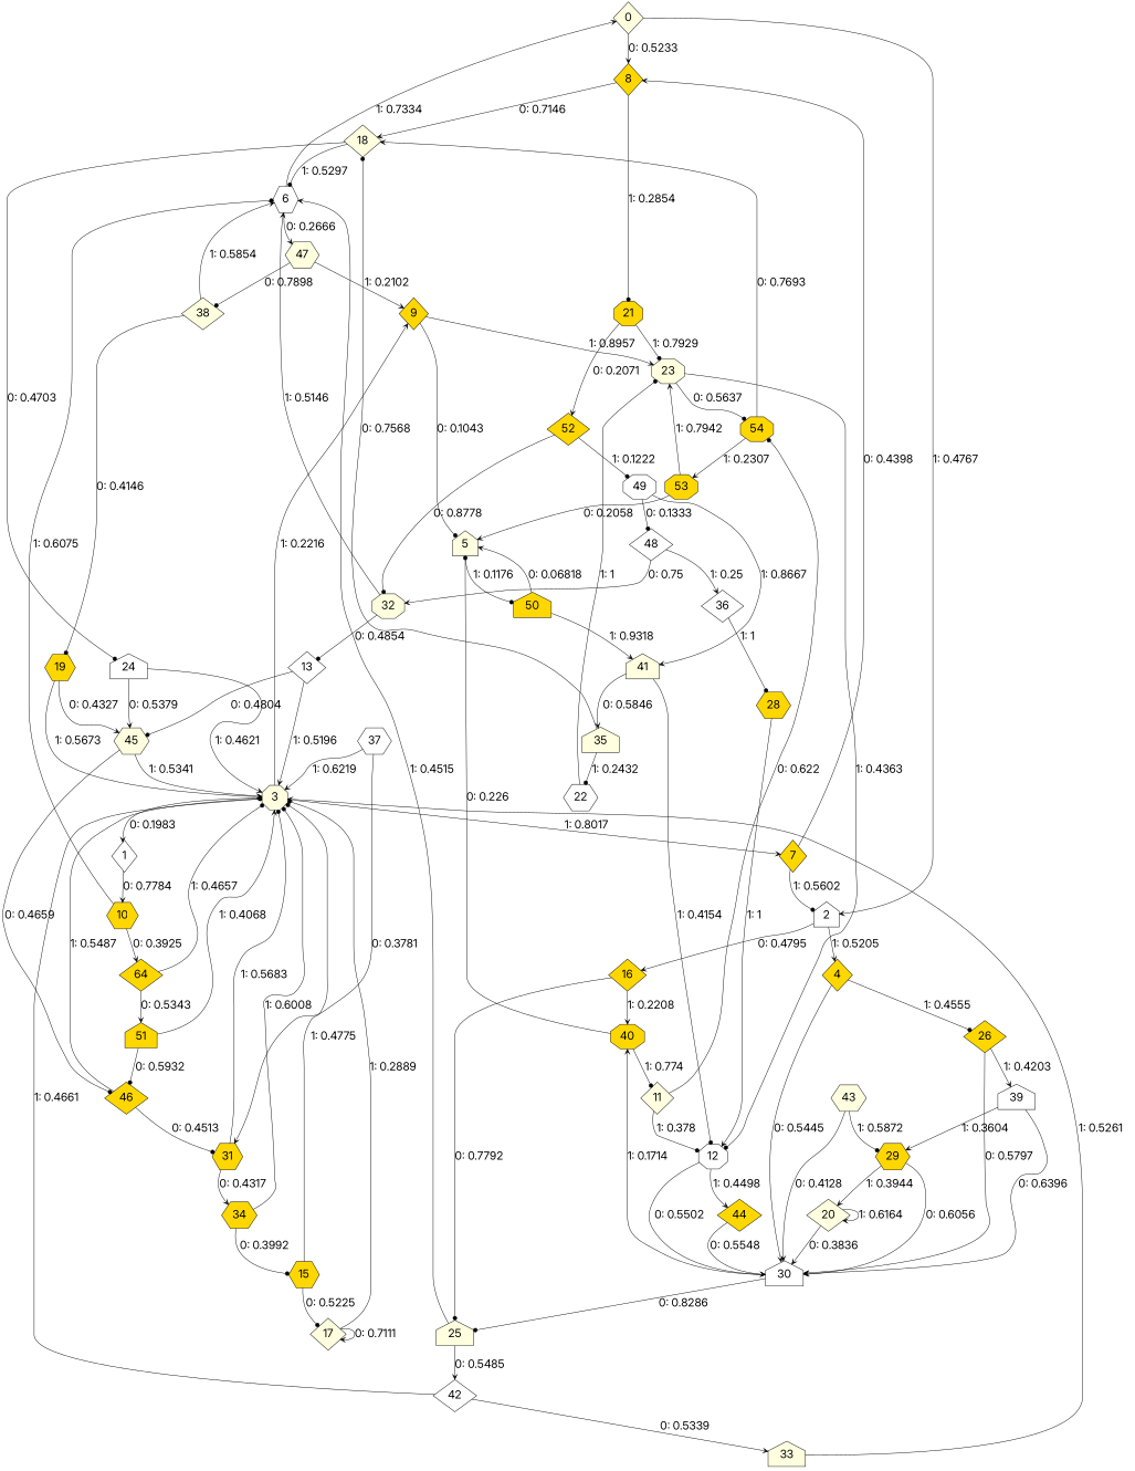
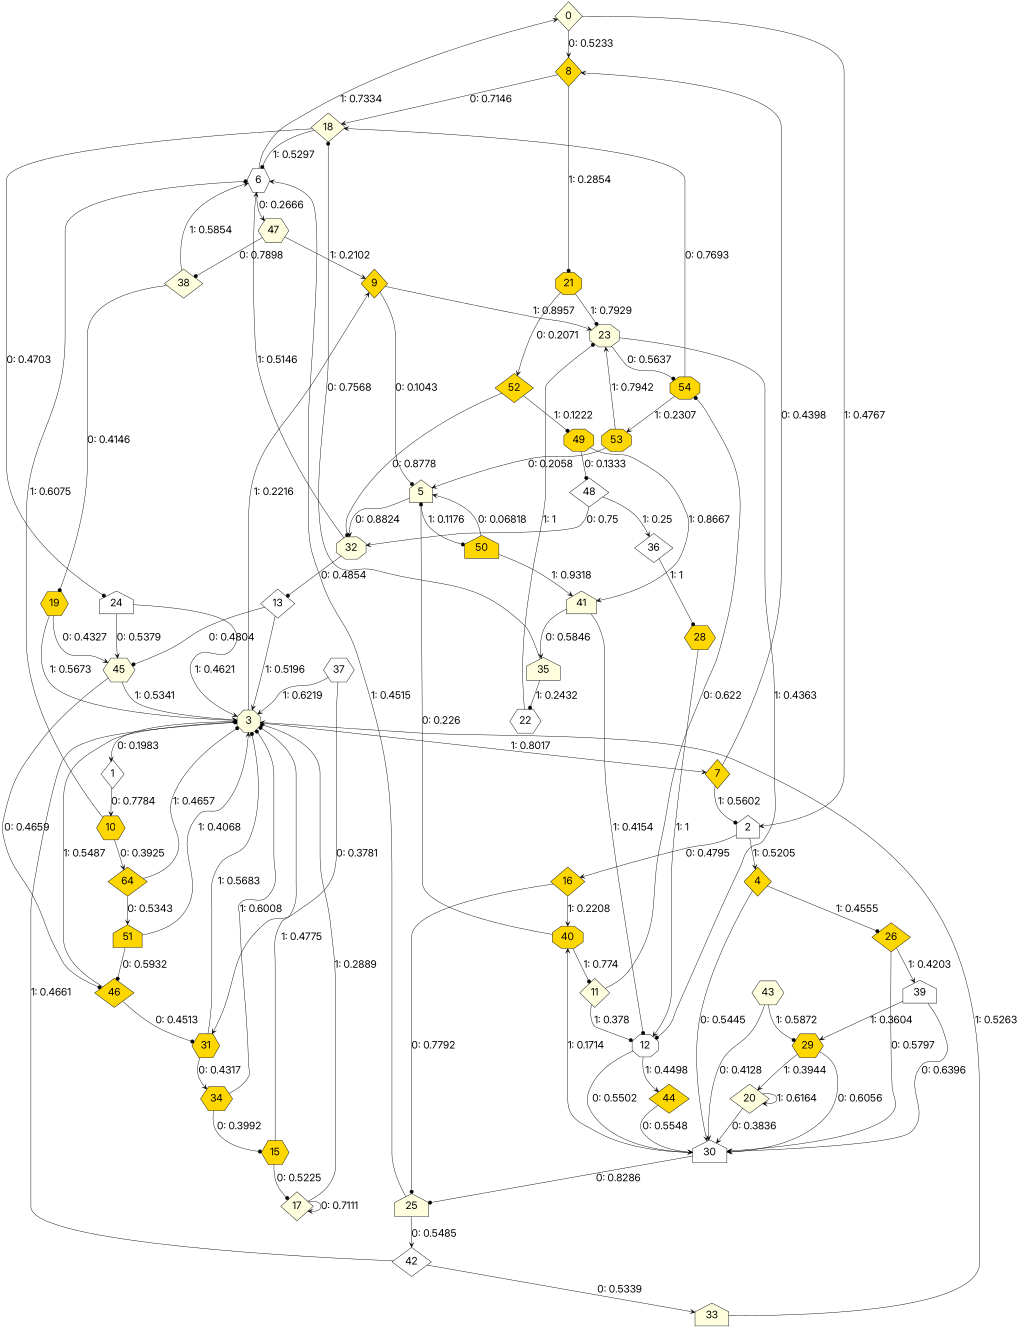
  digraph {
    fontname=Inter
    node [fillcolor=gold fontname=Inter fontsize=24 shape=diamond style=filled]
    edge [arrowhead=vee fontname=Inter fontsize=24]
    0 [fillcolor=lightyellow]
    8
    2 [fillcolor=white shape=house]
    18 [fillcolor=lightyellow]
    21 [shape=octagon]
    16
    4
    6 [fillcolor=white shape=hexagon]
    24 [fillcolor=white shape=house]
    23 [fillcolor=lightyellow shape=octagon]
    52
    25 [fillcolor=lightyellow shape=house]
    40 [shape=octagon]
    30 [fillcolor=white shape=house]
    26
    1 [fillcolor=white]
    10 [shape=hexagon]
    n18 [label=64]
    5 [fillcolor=lightyellow shape=house]
    9
    47 [fillcolor=lightyellow shape=hexagon]
    3 [fillcolor=lightyellow shape=octagon]
    51 [shape=house]
    32 [fillcolor=lightyellow shape=octagon]
    50 [shape=house]
    54 [shape=octagon]
    12 [fillcolor=white shape=octagon]
    42 [fillcolor=white]
    11 [fillcolor=lightyellow]
    39 [fillcolor=white shape=house]
    7
    29 [shape=hexagon]
    13 [fillcolor=white]
    41 [fillcolor=lightyellow shape=house]
    45 [fillcolor=lightyellow shape=hexagon]
    35 [fillcolor=lightyellow shape=house]
    38 [fillcolor=lightyellow]
    19 [shape=hexagon]
-   49 [fillcolor=white shape=octagon]
+   49 [shape=octagon]
    53 [shape=octagon]
    44
    46
    31 [shape=hexagon]
    15 [shape=hexagon]
    17 [fillcolor=lightyellow]
    33 [fillcolor=lightyellow shape=house]
    20 [fillcolor=lightyellow]
    48 [fillcolor=white]
    22 [fillcolor=white shape=hexagon]
    43 [fillcolor=lightyellow shape=hexagon]
    28 [shape=hexagon]
    34 [shape=hexagon]
    37 [fillcolor=white shape=hexagon]
    36 [fillcolor=white]
    0 -> 8 [label="0: 0.5233   "]
    0 -> 2 [label="1: 0.4767   "]
    8 -> 18 [label="0: 0.7146   "]
    8 -> 21 [arrowhead=dot label="1: 0.2854   "]
    2 -> 16 [label="0: 0.4795   "]
    2 -> 4 [label="1: 0.5205   "]
    18 -> 6 [arrowhead=dot label="1: 0.5297   "]
    18 -> 24 [arrowhead=dot label="0: 0.4703   "]
    21 -> 23 [arrowhead=dot label="1: 0.7929   "]
    21 -> 52 [label="0: 0.2071   "]
    16 -> 25 [arrowhead=dot label="0: 0.7792   "]
    16 -> 40 [label="1: 0.2208   "]
    4 -> 30 [label="0: 0.5445   "]
    4 -> 26 [arrowhead=dot label="1: 0.4555   "]
    6 -> 0 [label="1: 0.7334   "]
    6 -> 47 [label="0: 0.2666   "]
    24 -> 3 [label="1: 0.4621   "]
    24 -> 45 [label="0: 0.5379   "]
    23 -> 54 [arrowhead=dot label="0: 0.5637   "]
    23 -> 12 [arrowhead=dot label="1: 0.4363   "]
    52 -> 32 [arrowhead=dot label="0: 0.8778   "]
    52 -> 49 [arrowhead=dot label="1: 0.1222   "]
    25 -> 6 [label="1: 0.4515   "]
    25 -> 42 [label="0: 0.5485   "]
    40 -> 5 [arrowhead=dot label="0: 0.226    "]
    40 -> 11 [arrowhead=dot label="1: 0.774    "]
    30 -> 25 [arrowhead=dot label="0: 0.8286   "]
    30 -> 40 [label="1: 0.1714   "]
    26 -> 30 [label="0: 0.5797   "]
    26 -> 39 [label="1: 0.4203   "]
    1 -> 10 [label="0: 0.7784   "]
    10 -> 6 [arrowhead=dot label="1: 0.6075   "]
    10 -> n18 [label="0: 0.3925   "]
    n18 -> 3 [arrowhead=dot label="1: 0.4657   "]
    n18 -> 51 [label="0: 0.5343   "]
+   5 -> 32 [label="0: 0.8824   "]
    5 -> 50 [arrowhead=dot label="1: 0.1176   "]
    9 -> 23 [label="1: 0.8957   "]
    9 -> 5 [arrowhead=dot label="0: 0.1043   "]
    47 -> 9 [label="1: 0.2102   "]
    47 -> 38 [arrowhead=dot label="0: 0.7898   "]
    3 -> 1 [label="0: 0.1983   "]
    3 -> 9 [label="1: 0.2216   "]
    3 -> 7 [label="1: 0.8017   "]
    51 -> 3 [label="1: 0.4068   "]
    51 -> 46 [arrowhead=dot label="0: 0.5932   "]
    32 -> 6 [label="1: 0.5146   "]
    32 -> 13 [arrowhead=dot label="0: 0.4854   "]
    50 -> 5 [label="0: 0.06818  "]
    50 -> 41 [label="1: 0.9318   "]
    54 -> 18 [label="0: 0.7693   "]
    54 -> 53 [label="1: 0.2307   "]
    12 -> 30 [label="0: 0.5502   "]
    12 -> 44 [label="1: 0.4498   "]
    42 -> 3 [arrowhead=dot label="1: 0.4661   "]
    42 -> 33 [label="0: 0.5339   "]
    11 -> 54 [arrowhead=dot label="0: 0.622    "]
    11 -> 12 [arrowhead=dot label="1: 0.378    "]
    39 -> 30 [label="0: 0.6396   "]
    39 -> 29 [label="1: 0.3604   "]
    7 -> 8 [label="0: 0.4398   "]
    7 -> 2 [arrowhead=dot label="1: 0.5602   "]
    29 -> 30 [label="0: 0.6056   "]
    29 -> 20 [label="1: 0.3944   "]
    13 -> 3 [label="1: 0.5196   "]
    13 -> 45 [arrowhead=dot label="0: 0.4804   "]
    41 -> 12 [arrowhead=dot label="1: 0.4154   "]
    41 -> 35 [label="0: 0.5846   "]
    45 -> 3 [label="1: 0.5341   "]
    45 -> 46 [arrowhead=dot label="0: 0.4659   "]
    35 -> 18 [arrowhead=dot label="0: 0.7568   "]
    35 -> 22 [arrowhead=dot label="1: 0.2432   "]
    38 -> 6 [label="1: 0.5854   "]
    38 -> 19 [arrowhead=dot label="0: 0.4146   "]
    19 -> 3 [label="1: 0.5673   "]
    19 -> 45 [label="0: 0.4327   "]
    49 -> 41 [label="1: 0.8667   "]
    49 -> 48 [arrowhead=dot label="0: 0.1333   "]
    53 -> 23 [label="1: 0.7942   "]
    53 -> 5 [label="0: 0.2058   "]
    44 -> 30 [label="0: 0.5548   "]
    46 -> 3 [arrowhead=dot label="1: 0.5487   "]
    46 -> 31 [arrowhead=dot label="0: 0.4513   "]
    31 -> 3 [arrowhead=dot label="1: 0.5683   "]
    31 -> 34 [label="0: 0.4317   "]
    15 -> 3 [arrowhead=dot label="1: 0.4775   "]
    15 -> 17 [arrowhead=dot label="0: 0.5225   "]
    17 -> 3 [arrowhead=dot label="1: 0.2889   "]
    17 -> 17 [label="0: 0.7111   "]
-   33 -> 3 [label="1: 0.5261   "]
+   33 -> 3 [label="1: 0.5263   "]
    20 -> 30 [label="0: 0.3836   "]
    20 -> 20 [label="1: 0.6164   "]
    48 -> 32 [label="0: 0.75     "]
    48 -> 36 [label="1: 0.25     "]
    22 -> 23 [arrowhead=dot label="1: 1        "]
    43 -> 30 [label="0: 0.4128   "]
    43 -> 29 [arrowhead=dot label="1: 0.5872   "]
    28 -> 12 [label="1: 1        "]
    34 -> 3 [arrowhead=dot label="1: 0.6008   "]
    34 -> 15 [arrowhead=dot label="0: 0.3992   "]
    37 -> 3 [label="1: 0.6219   "]
    37 -> 31 [label="0: 0.3781   "]
    36 -> 28 [arrowhead=dot label="1: 1        "]
  }
